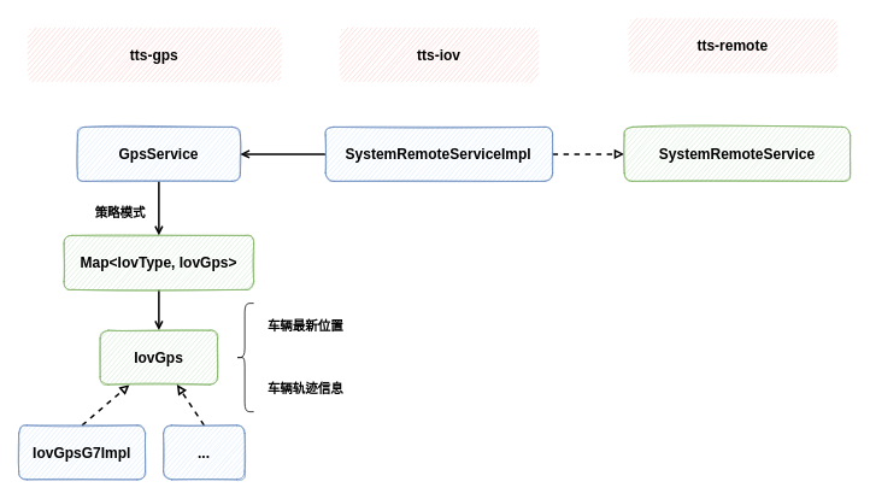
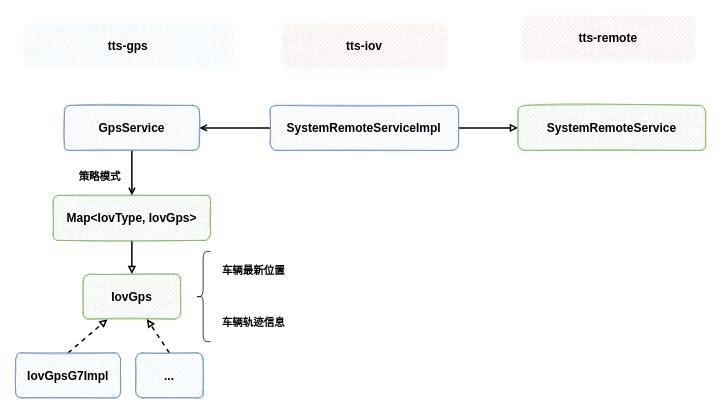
  <mxCell id="0" />
  <mxCell id="1" parent="0" />
  <mxCell id="2" style="rounded=0;orthogonalLoop=1;jettySize=auto;html=1;exitX=0.5;exitY=0;exitDx=0;exitDy=0;strokeWidth=2;endArrow=block;endFill=0;dashed=1;entryX=0.25;entryY=1;entryDx=0;entryDy=0;" edge="1" parent="1" source="3" target="19"><mxGeometry relative="1" as="geometry"><mxPoint x="145" y="600" as="targetPoint" /></mxGeometry></mxCell>
  <mxCell id="3" value="&lt;b style=&quot;font-size: 16px;&quot;&gt;IovGpsG7Impl&lt;/b&gt;" style="rounded=1;whiteSpace=wrap;html=1;sketch=1;fillColor=#dae8fc;strokeColor=#6c8ebf;" parent="1" vertex="1"><mxGeometry x="20" y="470" width="140" height="60" as="geometry" /></mxCell>
- <mxCell id="4" style="edgeStyle=none;rounded=0;orthogonalLoop=1;jettySize=auto;html=1;exitX=0.5;exitY=1;exitDx=0;exitDy=0;strokeWidth=2;endArrow=open;endFill=0;" edge="1" parent="1" source="5" target="19"><mxGeometry relative="1" as="geometry" /></mxCell>
+ <mxCell id="4" style="edgeStyle=none;rounded=0;orthogonalLoop=1;jettySize=auto;html=1;exitX=0.5;exitY=1;exitDx=0;exitDy=0;strokeWidth=2;endArrow=block;endFill=0;" edge="1" parent="1" source="5" target="19"><mxGeometry relative="1" as="geometry" /></mxCell>
  <mxCell id="5" value="&lt;span style=&quot;font-size: 16px;&quot;&gt;&lt;b&gt;Map&amp;lt;IovType, IovGps&amp;gt;&lt;/b&gt;&lt;/span&gt;" style="rounded=1;whiteSpace=wrap;html=1;sketch=1;fillColor=#d5e8d4;strokeColor=#82b366;" parent="1" vertex="1"><mxGeometry x="70" y="260" width="210" height="60" as="geometry" /></mxCell>
- <mxCell id="6" value="&lt;font style=&quot;font-size: 16px;&quot;&gt;&lt;b&gt;tts-gps&lt;/b&gt;&lt;/font&gt;" style="rounded=1;whiteSpace=wrap;html=1;sketch=1;fillColor=#f8cecc;strokeColor=none;" parent="1" vertex="1"><mxGeometry x="30" y="30" width="280" height="60" as="geometry" /></mxCell>
+ <mxCell id="6" value="&lt;font style=&quot;font-size: 16px;&quot;&gt;&lt;b&gt;tts-gps&lt;/b&gt;&lt;/font&gt;" style="rounded=1;whiteSpace=wrap;html=1;sketch=1;fillColor=#dae8fc;strokeColor=none;" parent="1" vertex="1"><mxGeometry x="30" y="30" width="280" height="60" as="geometry" /></mxCell>
  <mxCell id="7" value="&lt;font style=&quot;font-size: 16px;&quot;&gt;&lt;b&gt;tts-iov&lt;/b&gt;&lt;/font&gt;" style="rounded=1;whiteSpace=wrap;html=1;sketch=1;fillColor=#f8cecc;strokeColor=none;" parent="1" vertex="1"><mxGeometry x="375" y="30" width="220" height="60" as="geometry" /></mxCell>
  <mxCell id="8" style="edgeStyle=orthogonalEdgeStyle;rounded=0;orthogonalLoop=1;jettySize=auto;html=1;exitX=0.5;exitY=1;exitDx=0;exitDy=0;strokeWidth=2;endArrow=open;endFill=0;" edge="1" parent="1" source="9" target="5"><mxGeometry relative="1" as="geometry" /></mxCell>
  <mxCell id="9" value="&lt;span style=&quot;font-size: 16px;&quot;&gt;&lt;b&gt;GpsService&lt;/b&gt;&lt;/span&gt;" style="rounded=1;whiteSpace=wrap;html=1;sketch=1;fillColor=#dae8fc;strokeColor=#6c8ebf;" parent="1" vertex="1"><mxGeometry x="85" y="140" width="180" height="60" as="geometry" /></mxCell>
  <mxCell id="10" value="&lt;span style=&quot;font-size: 14px;&quot;&gt;&lt;b&gt;策略模式&lt;/b&gt;&lt;/span&gt;" style="text;html=1;strokeColor=none;fillColor=none;align=center;verticalAlign=middle;whiteSpace=wrap;rounded=0;" parent="1" vertex="1"><mxGeometry x="85" y="220" width="95" height="30" as="geometry" /></mxCell>
  <mxCell id="11" value="" style="shape=curlyBracket;whiteSpace=wrap;html=1;rounded=1;labelBackgroundColor=none;strokeColor=default;fontSize=14;" parent="1" vertex="1"><mxGeometry x="260" y="335" width="20" height="120" as="geometry" /></mxCell>
  <mxCell id="12" value="&lt;b&gt;&lt;font style=&quot;font-size: 14px;&quot;&gt;车辆最新位置&lt;/font&gt;&lt;/b&gt;" style="text;html=1;strokeColor=none;fillColor=none;align=center;verticalAlign=middle;whiteSpace=wrap;rounded=0;" parent="1" vertex="1"><mxGeometry x="290" y="345" width="95" height="30" as="geometry" /></mxCell>
  <mxCell id="13" value="&lt;b&gt;&lt;font style=&quot;font-size: 14px;&quot;&gt;车辆轨迹信息&lt;/font&gt;&lt;/b&gt;" style="text;html=1;strokeColor=none;fillColor=none;align=center;verticalAlign=middle;whiteSpace=wrap;rounded=0;" parent="1" vertex="1"><mxGeometry x="290" y="415" width="95" height="30" as="geometry" /></mxCell>
- <mxCell id="14" style="edgeStyle=orthogonalEdgeStyle;rounded=0;orthogonalLoop=1;jettySize=auto;html=1;exitX=1;exitY=0.5;exitDx=0;exitDy=0;entryX=0;entryY=0.5;entryDx=0;entryDy=0;strokeWidth=2;endArrow=block;endFill=0;dashed=1;" edge="1" parent="1" source="16" target="18"><mxGeometry relative="1" as="geometry" /></mxCell>
+ <mxCell id="14" style="edgeStyle=orthogonalEdgeStyle;rounded=0;orthogonalLoop=1;jettySize=auto;html=1;exitX=1;exitY=0.5;exitDx=0;exitDy=0;entryX=0;entryY=0.5;entryDx=0;entryDy=0;strokeWidth=2;endArrow=block;endFill=0;dashed=0;" edge="1" parent="1" source="16" target="18"><mxGeometry relative="1" as="geometry" /></mxCell>
  <mxCell id="15" style="edgeStyle=orthogonalEdgeStyle;rounded=0;orthogonalLoop=1;jettySize=auto;html=1;exitX=0;exitY=0.5;exitDx=0;exitDy=0;strokeWidth=2;endArrow=open;endFill=0;entryX=1;entryY=0.5;entryDx=0;entryDy=0;" edge="1" parent="1" source="16" target="9"><mxGeometry relative="1" as="geometry"><mxPoint x="485.1" y="250" as="targetPoint" /></mxGeometry></mxCell>
  <mxCell id="16" value="&lt;span style=&quot;font-size: 16px;&quot;&gt;&lt;b&gt;SystemRemoteServiceImpl&lt;/b&gt;&lt;/span&gt;" style="rounded=1;whiteSpace=wrap;html=1;sketch=1;fillColor=#dae8fc;strokeColor=#6c8ebf;" parent="1" vertex="1"><mxGeometry x="359.38" y="140" width="251.25" height="60" as="geometry" /></mxCell>
  <mxCell id="17" value="&lt;font style=&quot;font-size: 16px;&quot;&gt;&lt;b&gt;tts-remote&lt;/b&gt;&lt;/font&gt;" style="rounded=1;whiteSpace=wrap;html=1;sketch=1;fillColor=#f8cecc;strokeColor=none;" parent="1" vertex="1"><mxGeometry x="695" y="20" width="230" height="60" as="geometry" /></mxCell>
  <mxCell id="18" value="&lt;span style=&quot;font-size: 16px;&quot;&gt;&lt;b&gt;SystemRemoteService&lt;/b&gt;&lt;/span&gt;" style="rounded=1;whiteSpace=wrap;html=1;sketch=1;fillColor=#d5e8d4;strokeColor=#82b366;" parent="1" vertex="1"><mxGeometry x="690" y="140" width="250" height="60" as="geometry" /></mxCell>
  <mxCell id="19" value="&lt;span style=&quot;font-size: 16px;&quot;&gt;&lt;b&gt;IovGps&lt;/b&gt;&lt;/span&gt;" style="rounded=1;whiteSpace=wrap;html=1;sketch=1;fillColor=#d5e8d4;strokeColor=#82b366;" vertex="1" parent="1"><mxGeometry x="110" y="365" width="130" height="60" as="geometry" /></mxCell>
  <mxCell id="20" style="edgeStyle=none;rounded=0;orthogonalLoop=1;jettySize=auto;html=1;exitX=0.5;exitY=0;exitDx=0;exitDy=0;strokeWidth=2;endArrow=block;endFill=0;dashed=1;" edge="1" parent="1" source="21" target="19"><mxGeometry relative="1" as="geometry" /></mxCell>
  <mxCell id="21" value="&lt;b style=&quot;font-size: 16px;&quot;&gt;...&lt;/b&gt;" style="rounded=1;whiteSpace=wrap;html=1;sketch=1;fillColor=#dae8fc;strokeColor=#6c8ebf;" vertex="1" parent="1"><mxGeometry x="180" y="470" width="90" height="60" as="geometry" /></mxCell>
